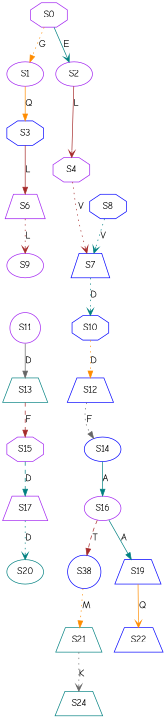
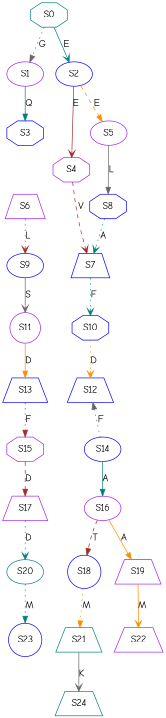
  strict digraph {
    fontname="Comic Neue"
    node [color=blue fontname="Comic Neue" shape=trapezium]
    edge [arrowhead=normal color=teal fontname="Comic Neue" style=dotted]
-   S0 [color=purple shape=octagon]
+   S0 [color=teal shape=octagon]
    S1 [color=purple shape=ellipse]
-   S2 [color=purple shape=ellipse]
+   S2 [shape=ellipse]
    S3 [shape=octagon]
    S4 [color=purple shape=octagon]
+   S5 [color=purple shape=ellipse]
    S6 [color=purple]
    S7
    S8 [shape=octagon]
-   S9 [color=purple shape=ellipse]
+   S9 [shape=ellipse]
    S10 [shape=octagon]
    S11 [color=purple shape=circle]
    S12
-   S13 [color=teal]
+   S13
    S14 [shape=ellipse]
    S15 [color=purple shape=octagon]
    S16 [color=purple shape=ellipse]
    S17 [color=purple]
-   S18 [shape=circle label=S38]
-   S19
+   S18 [shape=circle]
+   S19 [color=purple]
    S20 [color=teal shape=ellipse]
    S21 [color=teal]
-   S22
+   S22 [color=purple]
+   S23 [shape=circle]
    S24 [color=teal]
-   S0 -> S1 [color=darkorange label=G]
+   S0 -> S1 [color=gray40 label=G]
    S0 -> S2 [arrowhead=vee label=E style=solid]
-   S1 -> S3 [color=darkorange label=Q style=solid]
-   S2 -> S4 [arrowhead=vee color=brown label=L style=solid]
-   S3 -> S6 [color=brown label=L style=solid]
-   S4 -> S7 [arrowhead=vee color=brown label=V]
+   S1 -> S3 [label=Q style=solid]
+   S2 -> S4 [arrowhead=vee color=brown label=E style=solid]
+   S2 -> S5 [color=darkorange label=E style=dashed]
+   S4 -> S7 [arrowhead=vee color=brown label=V style=dashed]
+   S5 -> S8 [color=gray40 label=L style=solid]
    S6 -> S9 [arrowhead=vee color=brown label=L]
-   S7 -> S10 [arrowhead=vee label=D]
-   S8 -> S7 [arrowhead=vee label=V]
-   S10 -> S12 [color=darkorange label=D]
-   S11 -> S13 [color=gray40 label=D style=solid]
-   S12 -> S14 [color=gray40 label=F]
-   S13 -> S15 [color=brown label=F style=dashed]
+   S7 -> S10 [arrowhead=vee label=F]
+   S8 -> S7 [arrowhead=vee label=A]
+   S9 -> S11 [arrowhead=vee color=gray40 label=S style=solid]
+   S10 -> S12 [arrowhead=vee color=darkorange label=D]
+   S11 -> S13 [color=darkorange label=D style=solid]
+   S14 -> S12 [color=gray40 label=F]
+   S13 -> S15 [color=brown label=F]
    S14 -> S16 [label=A style=solid]
-   S15 -> S17 [label=D style=dashed]
+   S15 -> S17 [color=brown label=D style=dashed]
    S16 -> S18 [color=brown label=T style=dashed]
-   S16 -> S19 [label=A style=solid]
+   S16 -> S19 [color=darkorange label=A style=solid]
    S17 -> S20 [arrowhead=vee label=D]
    S18 -> S21 [color=darkorange label=M]
-   S19 -> S22 [arrowhead=vee color=darkorange label=Q style=solid]
-   S21 -> S24 [arrowhead=vee color=gray40 label=K]
+   S19 -> S22 [arrowhead=vee color=darkorange label=M style=solid]
+   S20 -> S23 [label=M]
+   S21 -> S24 [arrowhead=vee color=gray40 label=K style=solid]
  }
